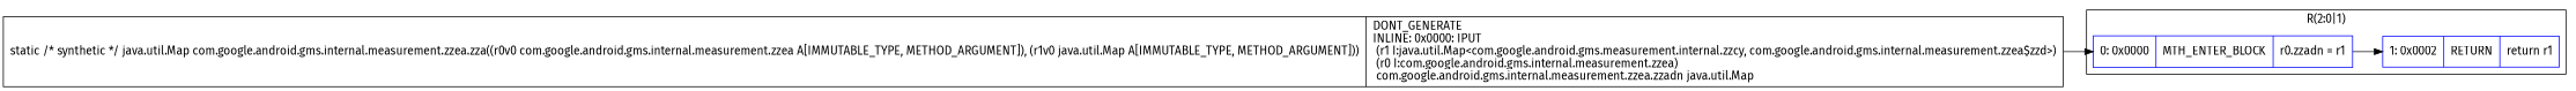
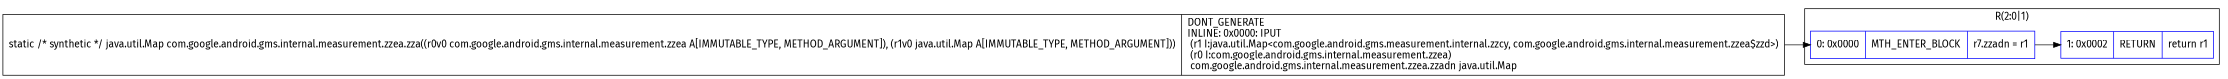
  digraph {
    rankdir=LR
    fontname="Fira Sans"
    node [color=blue shape=record fontname="Fira Sans"]
    edge [fontname="Fira Sans"]
-   n1 [label="{0\:\ 0x0000|MTH_ENTER_BLOCK\l|r0.zzadn = r1\l}"]
+   n1 [label="{0\:\ 0x0000|MTH_ENTER_BLOCK\l|r7.zzadn = r1\l}"]
    n2 [label="{1\:\ 0x0002|RETURN\l|return r1\l}"]
    n3 [label="{static \/* synthetic *\/ java.util.Map com.google.android.gms.internal.measurement.zzea.zza((r0v0 com.google.android.gms.internal.measurement.zzea A[IMMUTABLE_TYPE, METHOD_ARGUMENT]), (r1v0 java.util.Map A[IMMUTABLE_TYPE, METHOD_ARGUMENT]))  | DONT_GENERATE\lINLINE: 0x0000: IPUT  \l  (r1 I:java.util.Map\<com.google.android.gms.measurement.internal.zzcy, com.google.android.gms.internal.measurement.zzea$zzd\>)\l  (r0 I:com.google.android.gms.internal.measurement.zzea)\l com.google.android.gms.internal.measurement.zzea.zzadn java.util.Map\l}" color=""]
    subgraph cluster_1 {
      label="R(2:0|1)"
      n1
      n2
    }
    n1 -> n2
    n3 -> n1
  }
